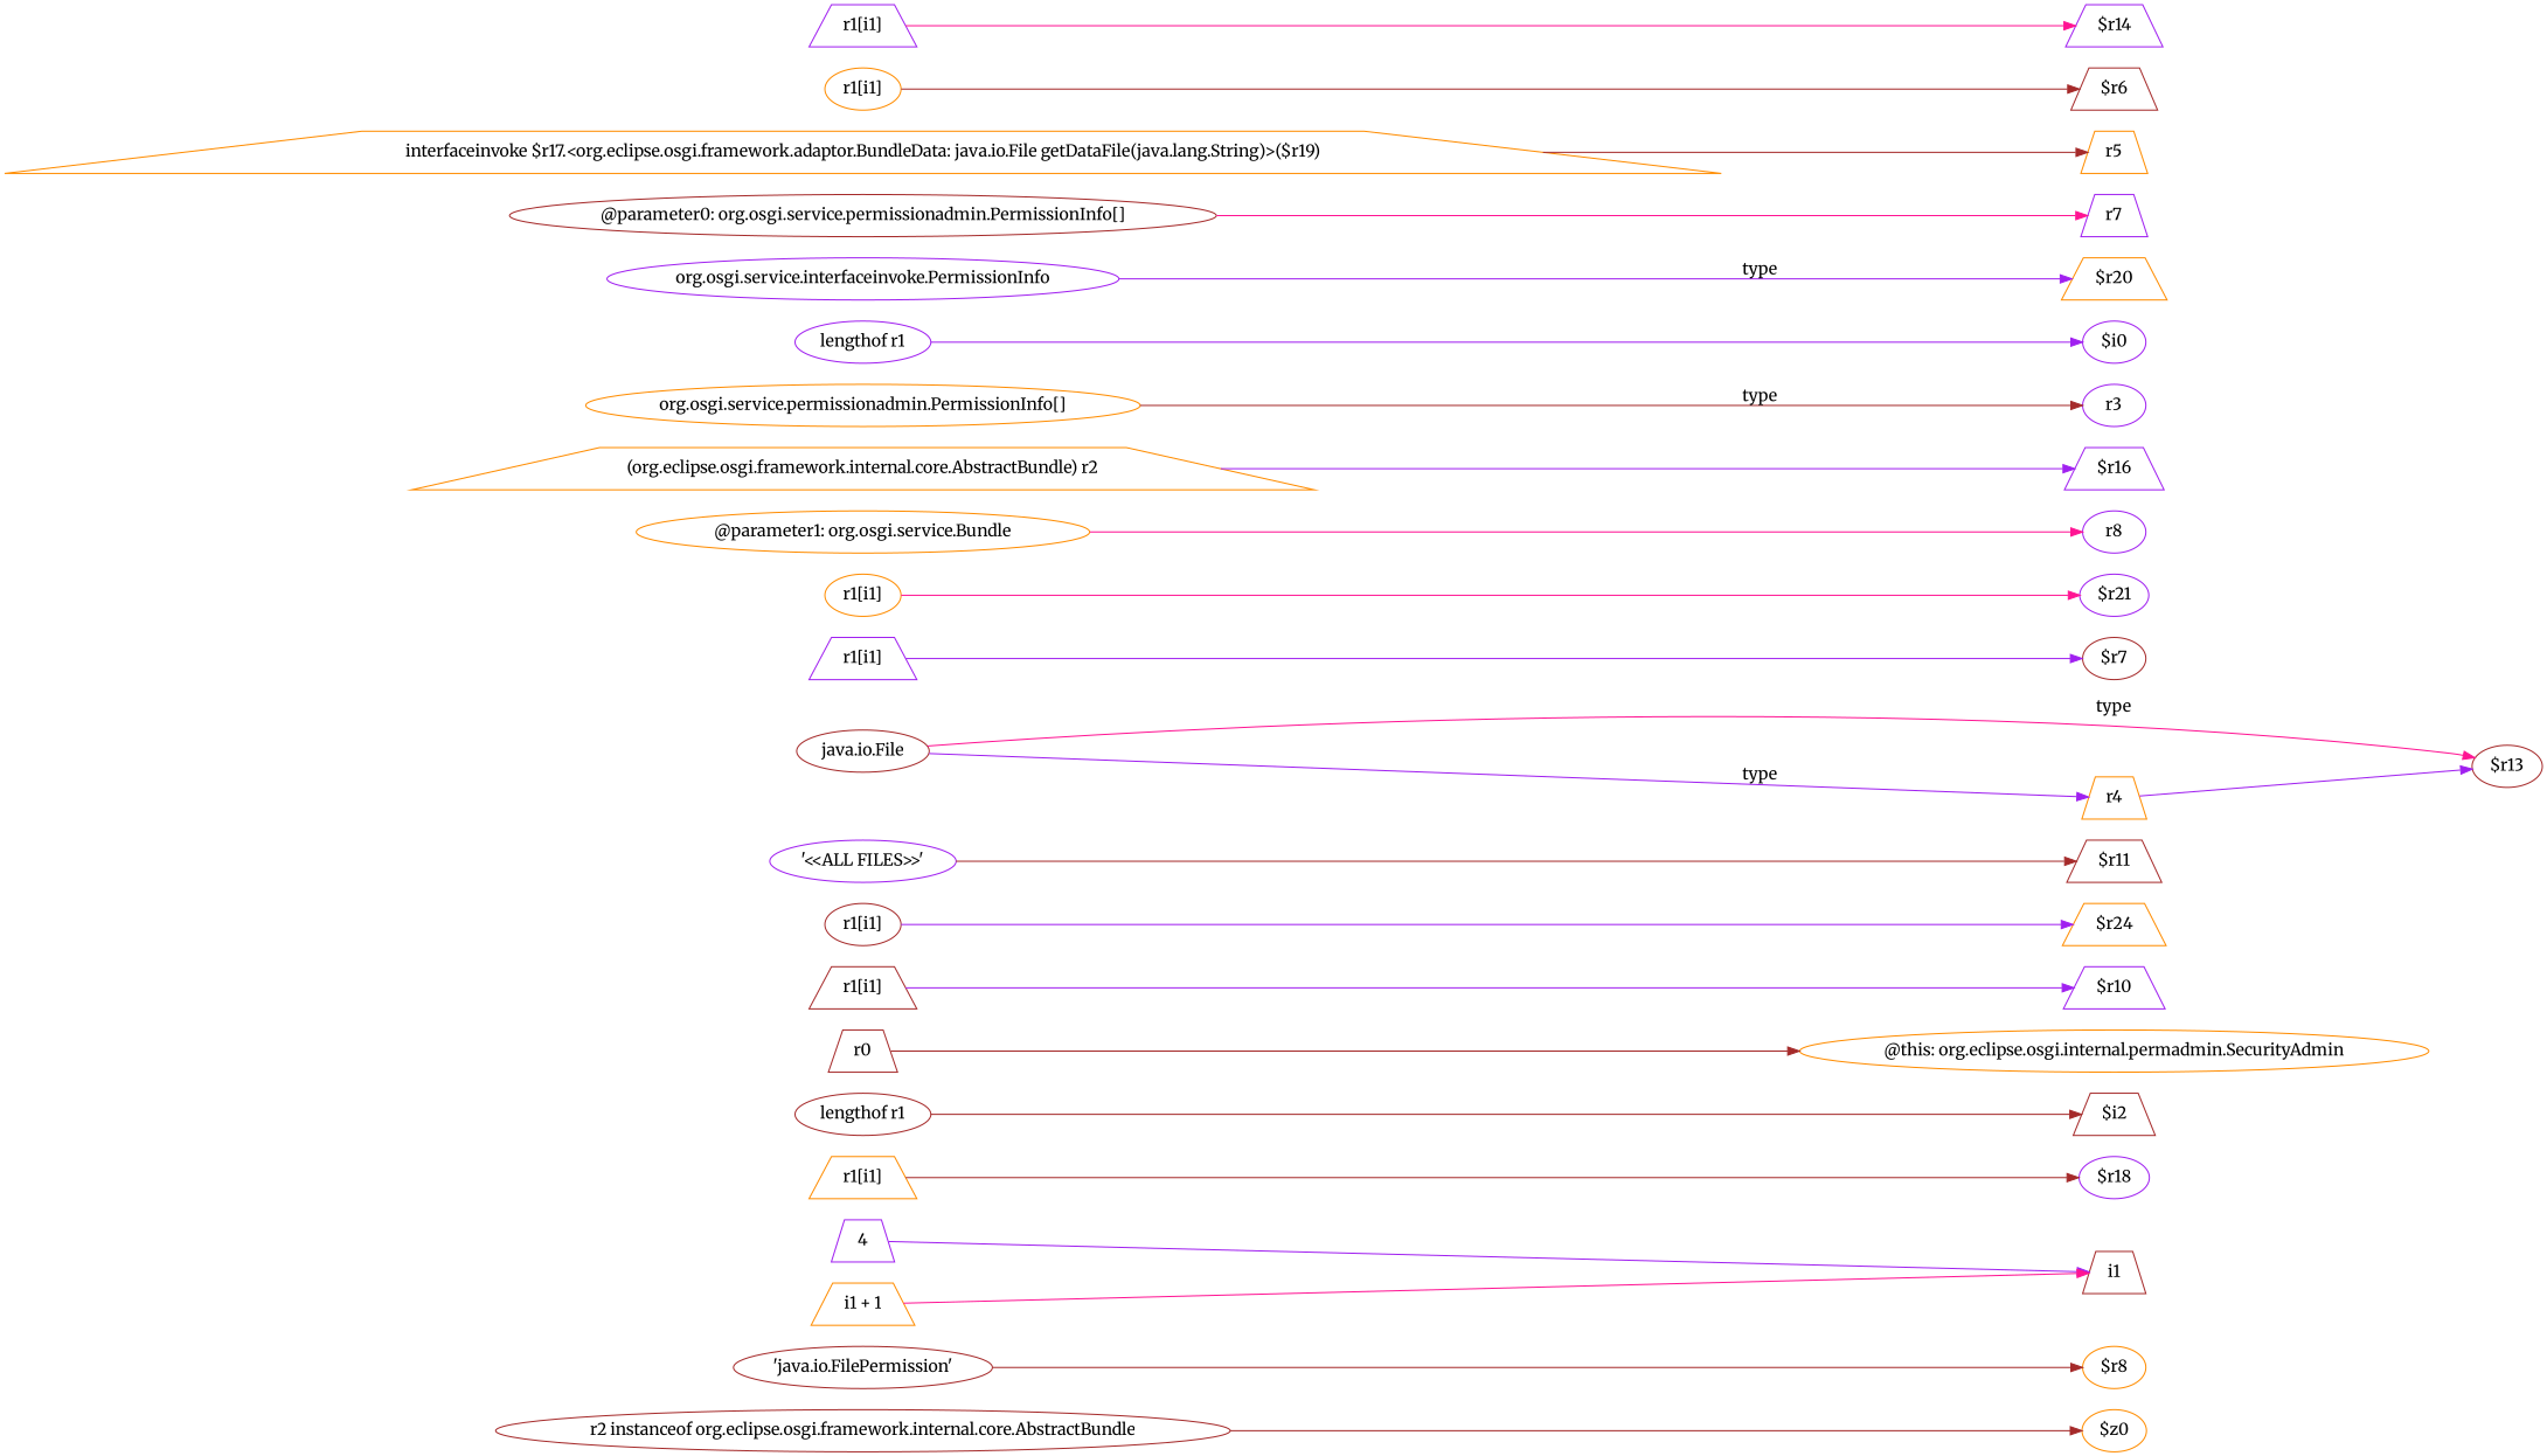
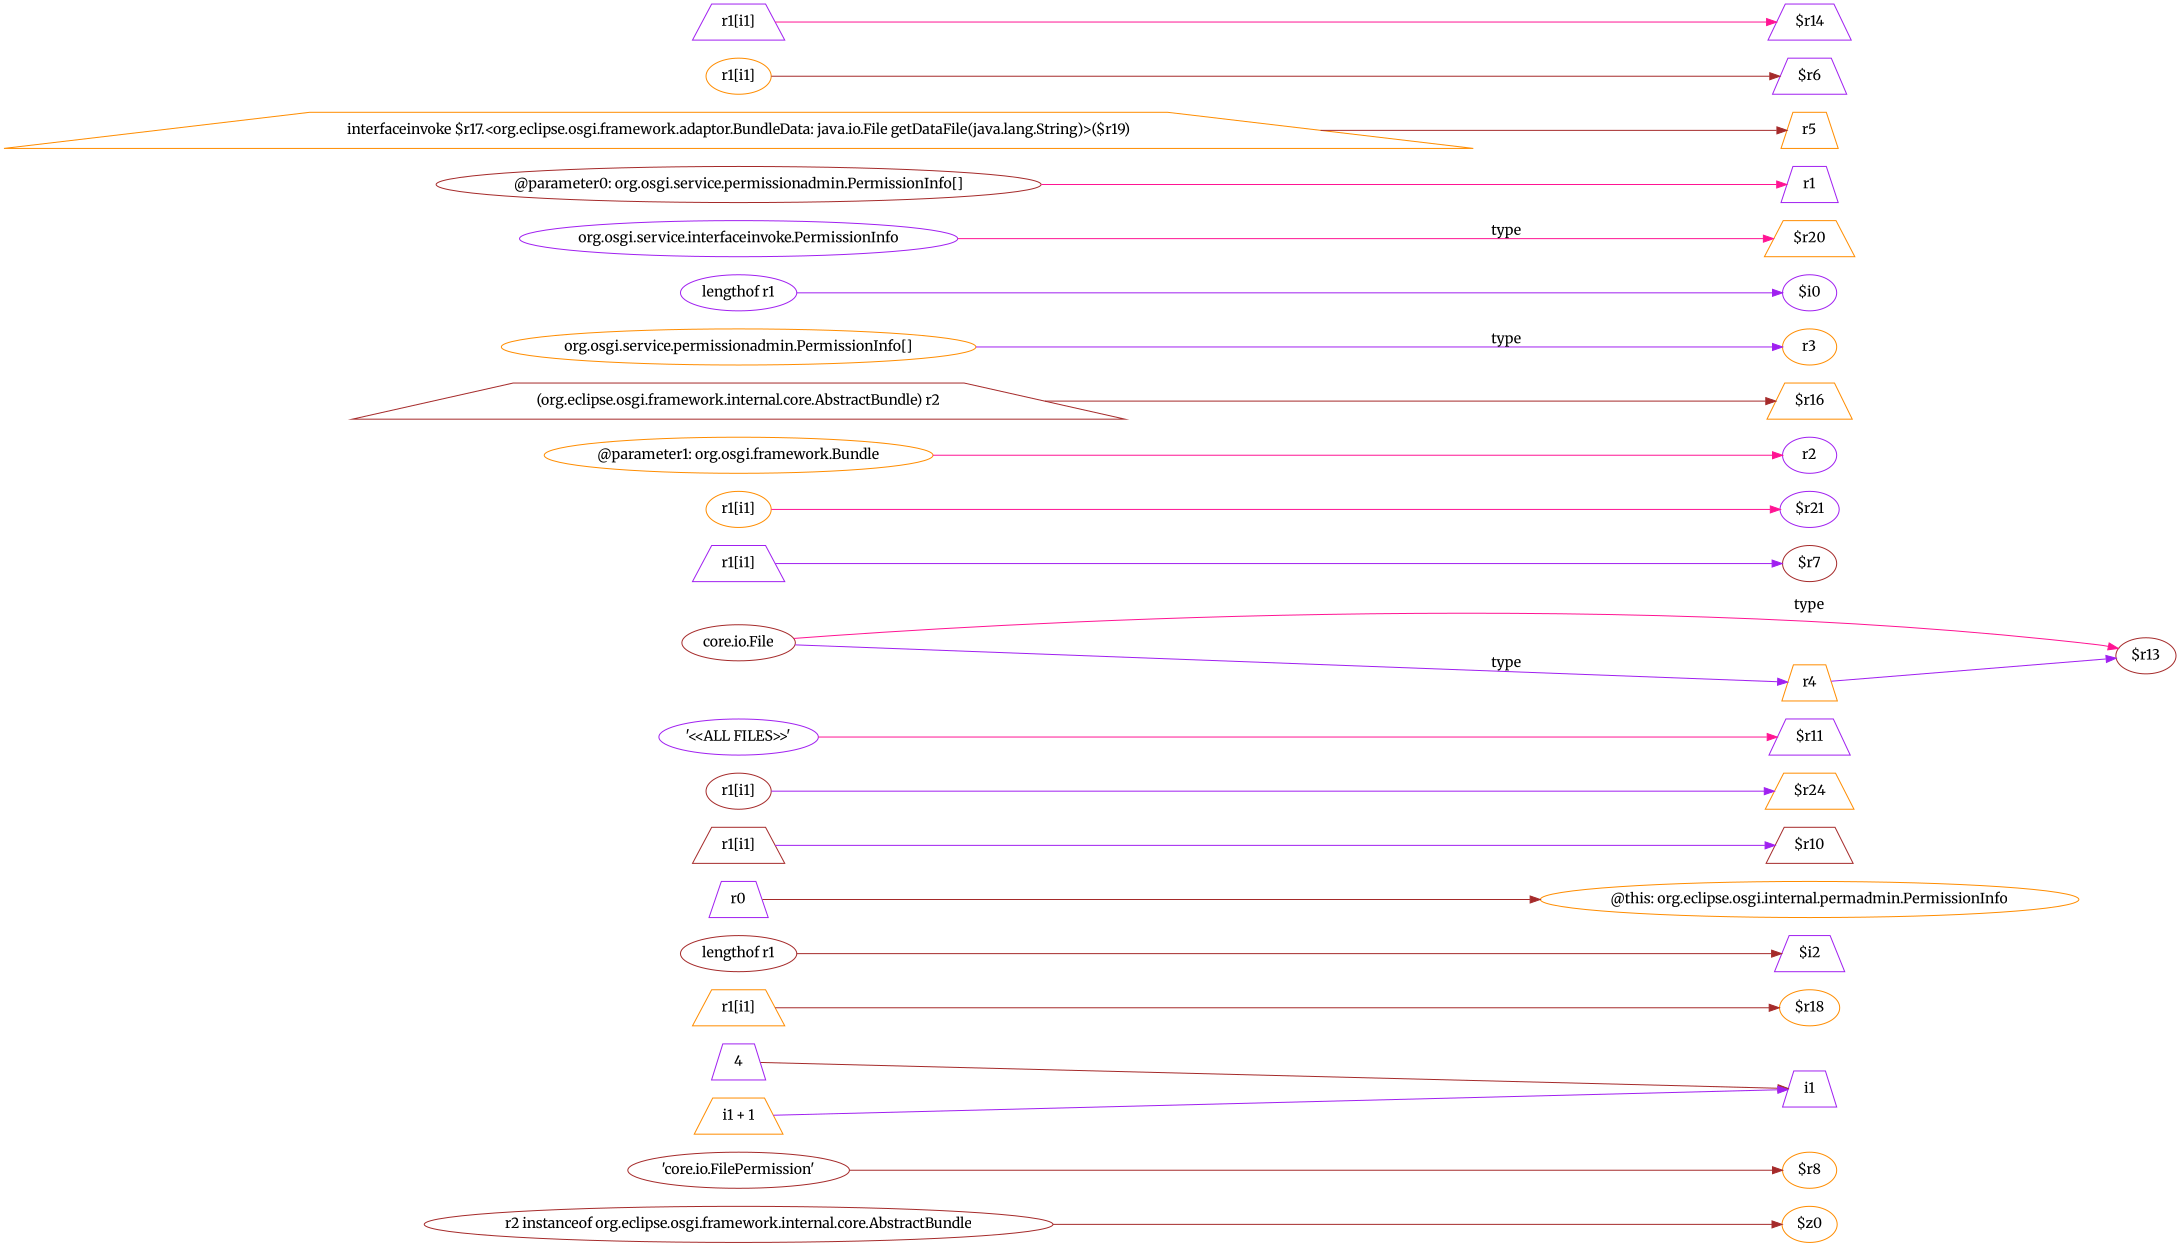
  digraph {
    fontname=Merriweather
    rankdir=LR
    node [color=darkorange fontname=Merriweather shape=ellipse]
    edge [color=purple fontname=Merriweather]
    n1 [color=brown label="r2 instanceof org.eclipse.osgi.framework.internal.core.AbstractBundle"]
    n2 [label="$z0"]
-   n3 [color=brown label="'java.io.FilePermission'"]
+   n3 [color=brown label="'core.io.FilePermission'"]
    n4 [label="$r8"]
    n5 [color=purple label=4 shape=trapezium]
-   n6 [color=brown label=i1 shape=trapezium]
+   n6 [color=purple label=i1 shape=trapezium]
    n7 [label="r1[i1]" shape=trapezium]
-   n8 [color=purple label="$r18"]
+   n8 [label="$r18"]
    n9 [color=brown label="lengthof r1"]
-   n10 [color=brown label="$i2" shape=trapezium]
-   n11 [label="@this: org.eclipse.osgi.internal.permadmin.SecurityAdmin"]
-   n12 [color=brown label=r0 shape=trapezium]
+   n10 [color=purple label="$i2" shape=trapezium]
+   n11 [label="@this: org.eclipse.osgi.internal.permadmin.PermissionInfo"]
+   n12 [color=purple label=r0 shape=trapezium]
    n13 [color=brown label="r1[i1]" shape=trapezium]
-   n14 [color=purple label="$r10" shape=trapezium]
+   n14 [color=brown label="$r10" shape=trapezium]
    n15 [color=brown label="r1[i1]"]
    n16 [label="$r24" shape=trapezium]
    n17 [color=purple label="'<<ALL FILES>>'"]
-   n18 [color=brown label="$r11" shape=trapezium]
-   n19 [color=brown label="java.io.File"]
+   n18 [color=purple label="$r11" shape=trapezium]
+   n19 [color=brown label="core.io.File"]
    n20 [color=brown label="$r13"]
    n21 [label=r4 shape=trapezium]
    n22 [color=purple label="r1[i1]" shape=trapezium]
    n23 [color=brown label="$r7"]
    n24 [label="r1[i1]"]
    n25 [color=purple label="$r21"]
-   n26 [label="@parameter1: org.osgi.service.Bundle"]
-   n27 [color=purple label=r8]
-   n28 [label="(org.eclipse.osgi.framework.internal.core.AbstractBundle) r2" shape=trapezium]
-   n29 [color=purple label="$r16" shape=trapezium]
+   n26 [label="@parameter1: org.osgi.framework.Bundle"]
+   n27 [color=purple label=r2]
+   n28 [color=brown label="(org.eclipse.osgi.framework.internal.core.AbstractBundle) r2" shape=trapezium]
+   n29 [label="$r16" shape=trapezium]
    n30 [label="org.osgi.service.permissionadmin.PermissionInfo[]"]
-   n31 [color=purple label=r3]
+   n31 [label=r3]
    n32 [color=purple label="lengthof r1"]
    n33 [color=purple label="$i0"]
    n34 [color=purple label="org.osgi.service.interfaceinvoke.PermissionInfo"]
    n35 [label="$r20" shape=trapezium]
    n36 [label="i1 + 1" shape=trapezium]
    n37 [color=brown label="@parameter0: org.osgi.service.permissionadmin.PermissionInfo[]"]
-   n38 [color=purple label=r7 shape=trapezium]
+   n38 [color=purple label=r1 shape=trapezium]
    n39 [label="interfaceinvoke $r17.<org.eclipse.osgi.framework.adaptor.BundleData: java.io.File getDataFile(java.lang.String)>($r19)" shape=trapezium]
    n40 [label=r5 shape=trapezium]
    n41 [label="r1[i1]"]
-   n42 [color=brown label="$r6" shape=trapezium]
+   n42 [color=purple label="$r6" shape=trapezium]
    n43 [color=purple label="r1[i1]" shape=trapezium]
    n44 [color=purple label="$r14" shape=trapezium]
    n1 -> n2 [color=brown]
    n3 -> n4 [color=brown]
-   n5 -> n6
+   n5 -> n6 [color=brown]
    n7 -> n8 [color=brown]
    n9 -> n10 [color=brown]
    n12 -> n11 [color=brown]
    n13 -> n14
    n15 -> n16
-   n17 -> n18 [color=brown]
+   n17 -> n18 [color=deeppink]
    n19 -> n20 [color=deeppink label=type]
    n19 -> n21 [label=type]
    n21 -> n20
    n22 -> n23
    n24 -> n25 [color=deeppink]
    n26 -> n27 [color=deeppink]
-   n28 -> n29
-   n30 -> n31 [color=brown label=type]
+   n28 -> n29 [color=brown]
+   n30 -> n31 [label=type]
    n32 -> n33
-   n34 -> n35 [label=type]
-   n36 -> n6 [color=deeppink]
+   n34 -> n35 [color=deeppink label=type]
+   n36 -> n6
    n37 -> n38 [color=deeppink]
    n39 -> n40 [color=brown]
    n41 -> n42 [color=brown]
    n43 -> n44 [color=deeppink]
  }
